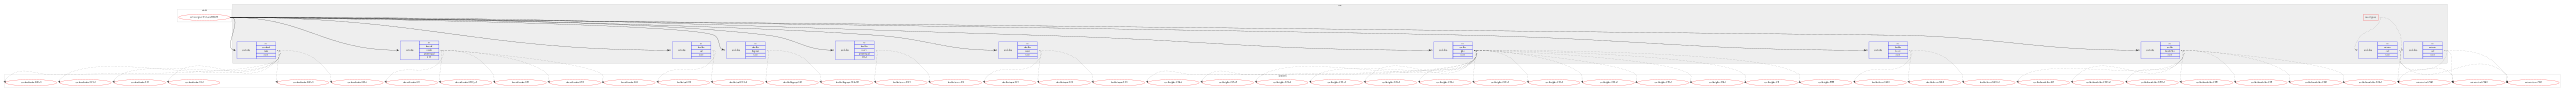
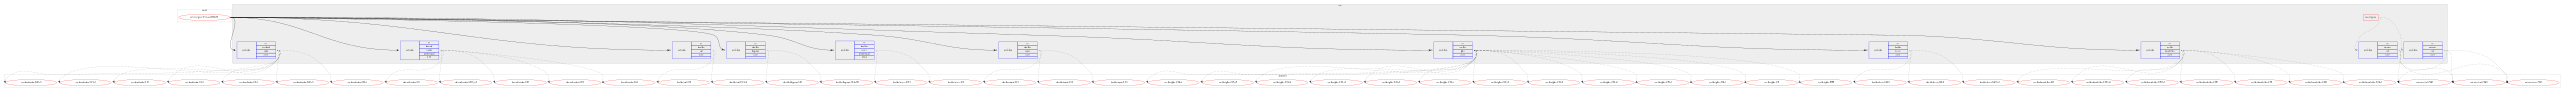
  digraph {
    compound=true
    concentrate=true
    fontname=Inter
    fontsize=10
    newrank=true
    rankdir=TB
    ranksep=1.5
    node [color=red fontname=Inter fontsize=10]
    edge [arrowhead=vee fontname=Inter headport=w style=dotted tailport=e weight=100]
    n1 [label="net-misc/grive-0.5.1_pre20160706" width=4]
    n2 [color=blue label=<<TABLE BORDER="0" CELLBORDER="1" CELLSPACING="0" CELLPADDING="4" WIDTH="220"><TR><TD ROWSPAN="6" CELLPADDING="30">pack_dep</TD></TR><TR><TD WIDTH="110">no</TD></TR><TR><TD>dev-util</TD></TR><TR><TD>cmake</TD></TR><TR><TD>greaterequal</TD></TR><TR><TD>3.7.2</TD></TR></TABLE>> shape=none]
    n3 [color=blue label=<<TABLE BORDER="0" CELLBORDER="1" CELLSPACING="0" CELLPADDING="4" WIDTH="220"><TR><TD ROWSPAN="6" CELLPADDING="30">pack_dep</TD></TR><TR><TD WIDTH="110">no</TD></TR><TR><TD>sys-devel</TD></TR><TR><TD>make</TD></TR><TR><TD>none</TD></TR><TR><TD></TD></TR></TABLE>> shape=none]
    n4 [color=blue label=<<TABLE BORDER="0" CELLBORDER="1" CELLSPACING="0" CELLPADDING="4" WIDTH="220"><TR><TD ROWSPAN="6" CELLPADDING="30">pack_dep</TD></TR><TR><TD WIDTH="110">no</TD></TR><TR><TD>net-misc</TD></TR><TR><TD>curl</TD></TR><TR><TD>none</TD></TR><TR><TD></TD></TR></TABLE>> shape=none]
    n5 [color=blue label=<<TABLE BORDER="0" CELLBORDER="1" CELLSPACING="0" CELLPADDING="4" WIDTH="220"><TR><TD ROWSPAN="6" CELLPADDING="30">pack_dep</TD></TR><TR><TD WIDTH="110">no</TD></TR><TR><TD>net-misc</TD></TR><TR><TD>curl</TD></TR><TR><TD>none</TD></TR><TR><TD></TD></TR></TABLE>> shape=none]
    n6 [label=<<TABLE BORDER="0" CELLBORDER="1" CELLSPACING="0" CELLPADDING="4"><TR><TD CELLPADDING="10">any_of_group</TD></TR></TABLE>> shape=none]
    n7 [color=blue label=<<TABLE BORDER="0" CELLBORDER="1" CELLSPACING="0" CELLPADDING="4" WIDTH="220"><TR><TD ROWSPAN="6" CELLPADDING="30">pack_dep</TD></TR><TR><TD WIDTH="110">no</TD></TR><TR><TD>dev-libs</TD></TR><TR><TD>boost</TD></TR><TR><TD>none</TD></TR><TR><TD></TD></TR></TABLE>> shape=none]
    n8 [color=blue label=<<TABLE BORDER="0" CELLBORDER="1" CELLSPACING="0" CELLPADDING="4" WIDTH="220"><TR><TD ROWSPAN="6" CELLPADDING="30">pack_dep</TD></TR><TR><TD WIDTH="110">no</TD></TR><TR><TD>sys-libs</TD></TR><TR><TD>glibc</TD></TR><TR><TD>none</TD></TR><TR><TD></TD></TR></TABLE>> shape=none]
    n9 [color=blue label=<<TABLE BORDER="0" CELLBORDER="1" CELLSPACING="0" CELLPADDING="4" WIDTH="220"><TR><TD ROWSPAN="6" CELLPADDING="30">pack_dep</TD></TR><TR><TD WIDTH="110">no</TD></TR><TR><TD>dev-libs</TD></TR><TR><TD>expat</TD></TR><TR><TD>none</TD></TR><TR><TD></TD></TR></TABLE>> shape=none]
    n10 [color=blue label=<<TABLE BORDER="0" CELLBORDER="1" CELLSPACING="0" CELLPADDING="4" WIDTH="220"><TR><TD ROWSPAN="6" CELLPADDING="30">pack_dep</TD></TR><TR><TD WIDTH="110">no</TD></TR><TR><TD>dev-libs</TD></TR><TR><TD>json-c</TD></TR><TR><TD>greaterequal</TD></TR><TR><TD>0.11-r1</TD></TR></TABLE>> shape=none]
    n11 [color=blue label=<<TABLE BORDER="0" CELLBORDER="1" CELLSPACING="0" CELLPADDING="4" WIDTH="220"><TR><TD ROWSPAN="6" CELLPADDING="30">pack_dep</TD></TR><TR><TD WIDTH="110">no</TD></TR><TR><TD>dev-libs</TD></TR><TR><TD>libgcrypt</TD></TR><TR><TD>none</TD></TR><TR><TD></TD></TR></TABLE>> shape=none]
    n12 [color=blue label=<<TABLE BORDER="0" CELLBORDER="1" CELLSPACING="0" CELLPADDING="4" WIDTH="220"><TR><TD ROWSPAN="6" CELLPADDING="30">pack_dep</TD></TR><TR><TD WIDTH="110">no</TD></TR><TR><TD>dev-libs</TD></TR><TR><TD>yajl</TD></TR><TR><TD>none</TD></TR><TR><TD></TD></TR></TABLE>> shape=none]
    n13 [color=blue label=<<TABLE BORDER="0" CELLBORDER="1" CELLSPACING="0" CELLPADDING="4" WIDTH="220"><TR><TD ROWSPAN="6" CELLPADDING="30">pack_dep</TD></TR><TR><TD WIDTH="110">no</TD></TR><TR><TD>sys-libs</TD></TR><TR><TD>binutils-libs</TD></TR><TR><TD>none</TD></TR><TR><TD></TD></TR></TABLE>> shape=none]
    n14 [label="dev-util/cmake-3.10.0_rc4" width=4]
    n15 [label="dev-util/cmake-3.7.2" width=4]
    n16 [label="dev-util/cmake-3.8.2" width=4]
    n17 [label="dev-util/cmake-3.9.4" width=4]
    n18 [label="dev-util/cmake-3.9.5" width=4]
    n19 [label="sys-devel/make-3.80-r4" width=4]
    n20 [label="sys-devel/make-3.81-r2" width=4]
    n21 [label="sys-devel/make-3.82-r4" width=4]
+   n22 [label="sys-devel/make-4.0-r1" width=4]
    n23 [label="sys-devel/make-4.1-r1" width=4]
    n24 [label="sys-devel/make-4.2.1" width=4]
    n25 [label="sys-devel/make-4.2.1-r1" width=4]
    n26 [label="net-misc/json-7.55.1" width=4]
    n27 [label="net-misc/curl-7.56.0" width=4]
    n28 [label="net-misc/curl-7.56.1" width=4]
    n29 [label="dev-libs/boost-1.62.0-r1" width=4]
    n30 [label="dev-libs/boost-1.63.0" width=4]
    n31 [label="dev-libs/boost-1.65.0" width=4]
    n32 [label="dev-libs/expat-2.2.1" width=4]
    n33 [label="dev-libs/expat-2.2.4" width=4]
    n34 [label="dev-libs/expat-2.2.5" width=4]
    n35 [label="dev-libs/json-c-0.12" width=4]
    n36 [label="dev-libs/json-c-0.12.1" width=4]
    n37 [label="dev-libs/libgcrypt-1.5.6-r101" width=4]
    n38 [label="dev-libs/libgcrypt-1.8.1" width=4]
    n39 [label="dev-libs/yajl-2.0.4-r3" width=4]
    n40 [label="dev-libs/yajl-2.1.0" width=4]
    n41 [label="sys-libs/binutils-libs-2.25.1-r2" width=4]
    n42 [label="sys-libs/binutils-libs-8.27" width=4]
    n43 [label="sys-libs/binutils-libs-2.28-r1" width=4]
    n44 [label="sys-libs/binutils-libs-2.28.1" width=4]
    n45 [label="sys-libs/binutils-libs-2.29" width=4]
    n46 [label="sys-libs/binutils-libs-2.29.1" width=4]
    n47 [label="sys-libs/binutils-libs-2.29.1-r1" width=4]
    n48 [label="sys-libs/glibc-2.17" width=4]
    n49 [label="sys-libs/glibc-2.18-r1" width=4]
    n50 [label="sys-libs/glibc-2.19-r1" width=4]
    n51 [label="sys-libs/glibc-2.20-r2" width=4]
    n52 [label="sys-libs/glibc-2.21-r2" width=4]
    n53 [label="sys-libs/glibc-2.22-r4" width=4]
    n54 [label="sys-libs/glibc-2.23-r3" width=4]
    n55 [label="sys-libs/glibc-2.23-r4" width=4]
    n56 [label="sys-libs/glibc-2.24-r4" width=4]
    n57 [label="sys-libs/glibc-2.25-r8" width=4]
    n58 [label="sys-libs/glibc-2.25-r9" width=4]
    n59 [label="sys-libs/glibc-2.26-r8" width=4]
    n60 [label="sys-libs/glibc-9999" width=4]
    subgraph cluster_1 {
      color=gray
      label=<<i>ebuild</i>>
      rank=same
      n1
    }
    subgraph cluster_2 {
      color=gray
      label=<<i>dependencies</i>>
      subgraph cluster_3 {
        color=gray
        fillcolor="#eeeeee"
        label=<<i>compile</i>>
        style=filled
        subgraph sub_4 {
          color=gray
          fillcolor="#eeeeee"
          label=<<i>compile</i>>
          style=filled
          n2
        }
        subgraph sub_5 {
          color=gray
          fillcolor="#eeeeee"
          label=<<i>compile</i>>
          style=filled
          n3
        }
      }
      subgraph cluster_6 {
        color=gray
        fillcolor="#eeeeee"
        label=<<i>compile and run</i>>
        style=filled
        subgraph sub_7 {
          color=gray
          fillcolor="#eeeeee"
          label=<<i>compile and run</i>>
          style=filled
          n6
          subgraph sub_8 {
            color=gray
            fillcolor="#eeeeee"
            label=<<i>compile and run</i>>
            style=filled
            n4
          }
          subgraph sub_9 {
            color=gray
            fillcolor="#eeeeee"
            label=<<i>compile and run</i>>
            style=filled
            n5
          }
        }
        subgraph sub_10 {
          color=gray
          fillcolor="#eeeeee"
          label=<<i>compile and run</i>>
          style=filled
          n7
        }
        subgraph sub_11 {
          color=gray
          fillcolor="#eeeeee"
          label=<<i>compile and run</i>>
          style=filled
          n8
        }
        subgraph sub_12 {
          color=gray
          fillcolor="#eeeeee"
          label=<<i>compile and run</i>>
          style=filled
          n9
        }
        subgraph sub_13 {
          color=gray
          fillcolor="#eeeeee"
          label=<<i>compile and run</i>>
          style=filled
          n10
        }
        subgraph sub_14 {
          color=gray
          fillcolor="#eeeeee"
          label=<<i>compile and run</i>>
          style=filled
          n11
        }
        subgraph sub_15 {
          color=gray
          fillcolor="#eeeeee"
          label=<<i>compile and run</i>>
          style=filled
          n12
        }
        subgraph sub_16 {
          color=gray
          fillcolor="#eeeeee"
          label=<<i>compile and run</i>>
          style=filled
          n13
        }
      }
      subgraph cluster_17 {
        color=gray
        fillcolor="#eeeeee"
        label=<<i>run</i>>
        style=filled
      }
    }
    subgraph cluster_18 {
      color=gray
      label=<<i>candidates</i>>
      rank=same
      subgraph sub_19 {
        color=black
        label=<<i>candidates</i>>
        nodesep=1
        rank=same
        n14
        n15
        n16
        n17
        n18
      }
      subgraph sub_20 {
        color=black
        label=<<i>candidates</i>>
        nodesep=1
        rank=same
        n19
        n20
        n21
+       n22
        n23
        n24
        n25
      }
      subgraph sub_21 {
        color=black
        label=<<i>candidates</i>>
        nodesep=1
        rank=same
        n26
        n27
        n28
      }
      subgraph sub_22 {
        color=black
        label=<<i>candidates</i>>
        nodesep=1
        rank=same
        n26
        n27
        n28
      }
      subgraph sub_23 {
        color=black
        label=<<i>candidates</i>>
        nodesep=1
        rank=same
        n29
        n30
        n31
      }
      subgraph sub_24 {
        color=black
        label=<<i>candidates</i>>
        nodesep=1
        rank=same
        n32
        n33
        n34
      }
      subgraph sub_25 {
        color=black
        label=<<i>candidates</i>>
        nodesep=1
        rank=same
        n35
        n36
      }
      subgraph sub_26 {
        color=black
        label=<<i>candidates</i>>
        nodesep=1
        rank=same
        n37
        n38
      }
      subgraph sub_27 {
        color=black
        label=<<i>candidates</i>>
        nodesep=1
        rank=same
        n39
        n40
      }
      subgraph sub_28 {
        color=black
        label=<<i>candidates</i>>
        nodesep=1
        rank=same
        n41
        n42
        n43
        n44
        n45
        n46
        n47
      }
      subgraph sub_29 {
        color=black
        label=<<i>candidates</i>>
        nodesep=1
        rank=same
        n48
        n49
        n50
        n51
        n52
        n53
        n54
        n55
        n56
        n57
        n58
        n59
        n60
      }
    }
    n1 -> n2 [style=solid weight=20]
    n1 -> n3 [style=solid weight=20]
    n1 -> n7 [arrowhead=odotvee style=solid weight=20]
    n1 -> n8 [arrowhead=odotvee style=solid weight=20]
    n1 -> n9 [arrowhead=odotvee style=solid weight=20]
    n1 -> n10 [arrowhead=odotvee style=solid weight=20]
    n1 -> n11 [arrowhead=odotvee style=solid weight=20]
    n1 -> n12 [arrowhead=odotvee style=solid weight=20]
    n1 -> n13 [arrowhead=odotvee style=solid weight=20]
    n2 -> n14
    n2 -> n15
    n2 -> n16
    n2 -> n17
    n2 -> n18
    n3 -> n19
    n3 -> n20
    n3 -> n21
+   n3 -> n22
    n3 -> n23
    n3 -> n24
    n3 -> n25
    n4 -> n26
    n4 -> n27
    n4 -> n28
    n5 -> n26
    n5 -> n27
    n5 -> n28
    n6 -> n4 [arrowhead=oinv weight=20]
    n6 -> n5 [arrowhead=oinv weight=20]
    n7 -> n29
    n7 -> n30
    n7 -> n31
    n8 -> n48
    n8 -> n49
    n8 -> n50
    n8 -> n51
    n8 -> n52
    n8 -> n53
    n8 -> n54
    n8 -> n55
    n8 -> n56
    n8 -> n57
    n8 -> n58
    n8 -> n59
    n8 -> n60
    n9 -> n32
    n9 -> n33
    n9 -> n34
    n10 -> n35
    n10 -> n36
    n11 -> n37
    n11 -> n38
    n12 -> n39
    n12 -> n40
    n13 -> n41
    n13 -> n42
    n13 -> n43
    n13 -> n44
    n13 -> n45
    n13 -> n46
    n13 -> n47
  }
